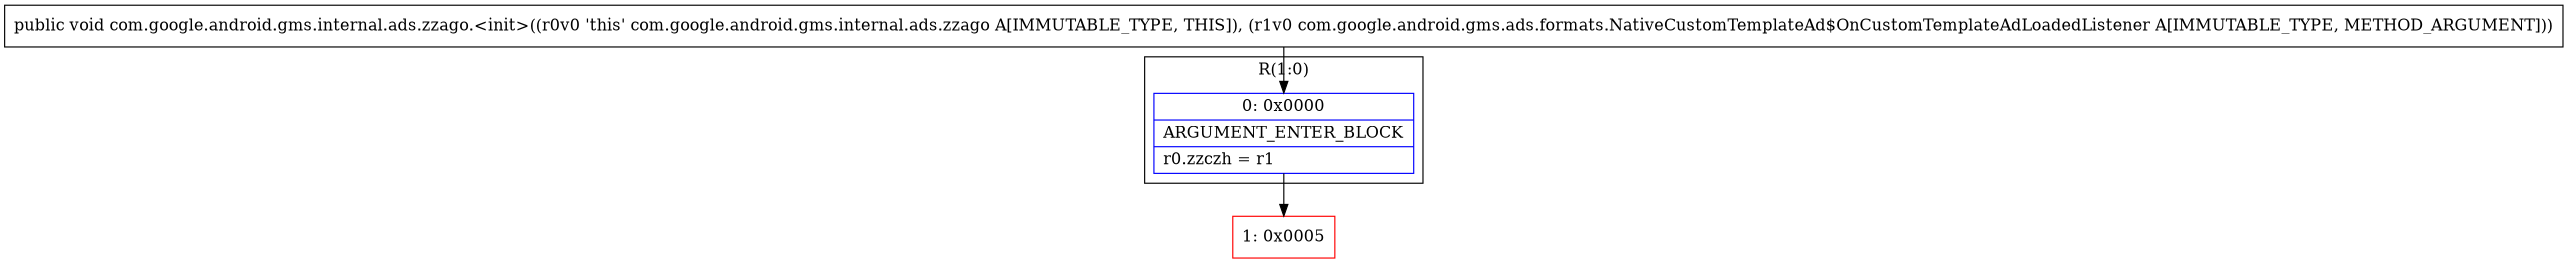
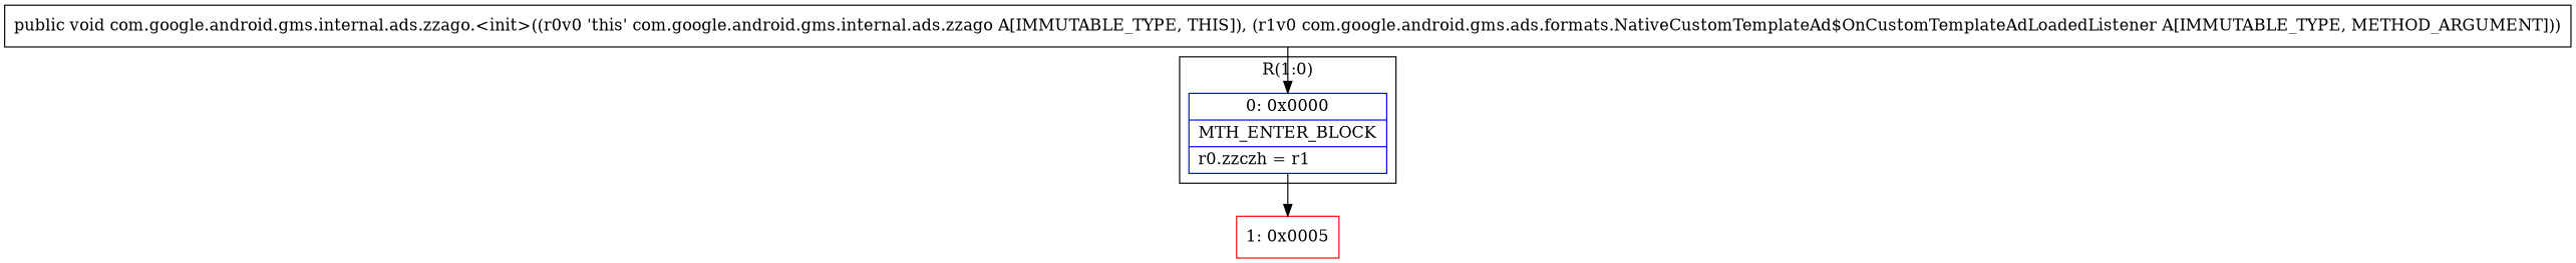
  digraph {
    node [shape=record]
-   n1 [color=blue label="{0\:\ 0x0000|ARGUMENT_ENTER_BLOCK\l|r0.zzczh = r1\l}"]
+   n1 [color=blue label="{0\:\ 0x0000|MTH_ENTER_BLOCK\l|r0.zzczh = r1\l}"]
    n2 [color=red label="{1\:\ 0x0005}"]
    n3 [label="{public void com.google.android.gms.internal.ads.zzago.\<init\>((r0v0 'this' com.google.android.gms.internal.ads.zzago A[IMMUTABLE_TYPE, THIS]), (r1v0 com.google.android.gms.ads.formats.NativeCustomTemplateAd$OnCustomTemplateAdLoadedListener A[IMMUTABLE_TYPE, METHOD_ARGUMENT])) }"]
    subgraph cluster_1 {
      label="R(1:0)"
      n1
    }
    n1 -> n2
    n3 -> n1
  }
